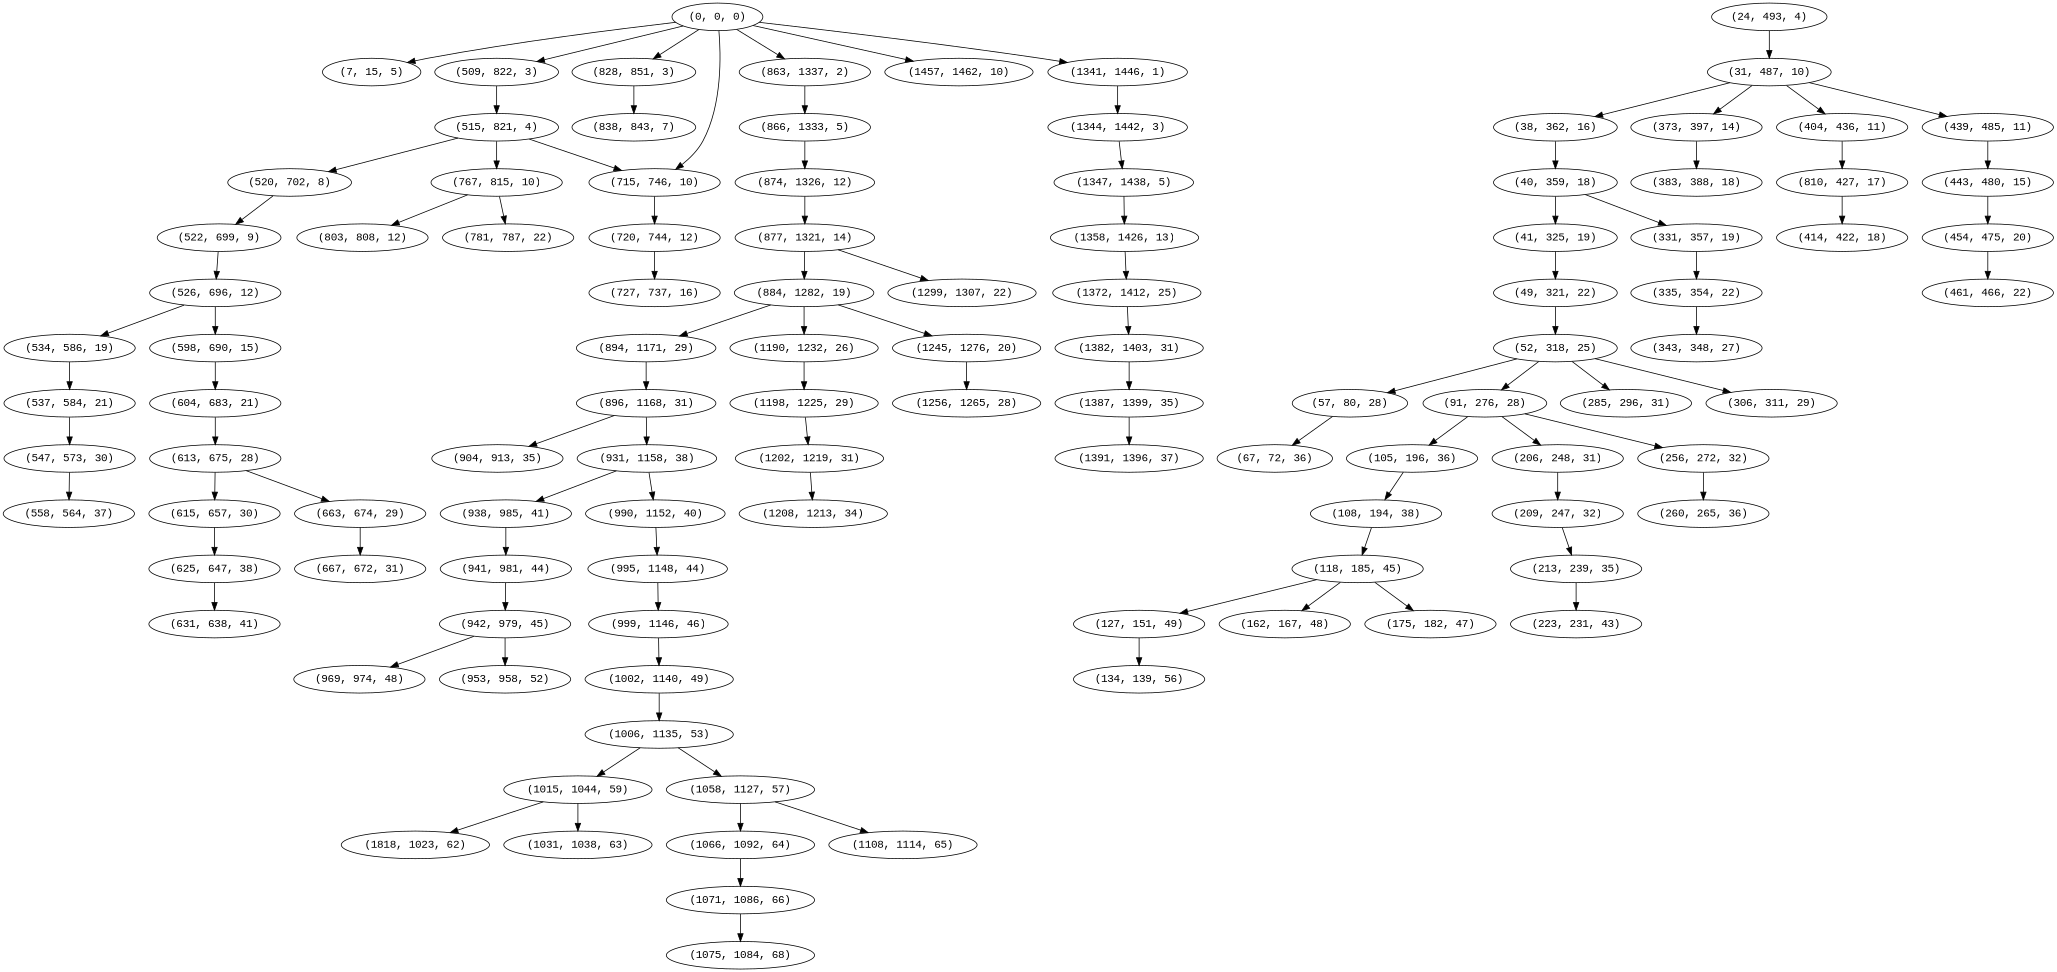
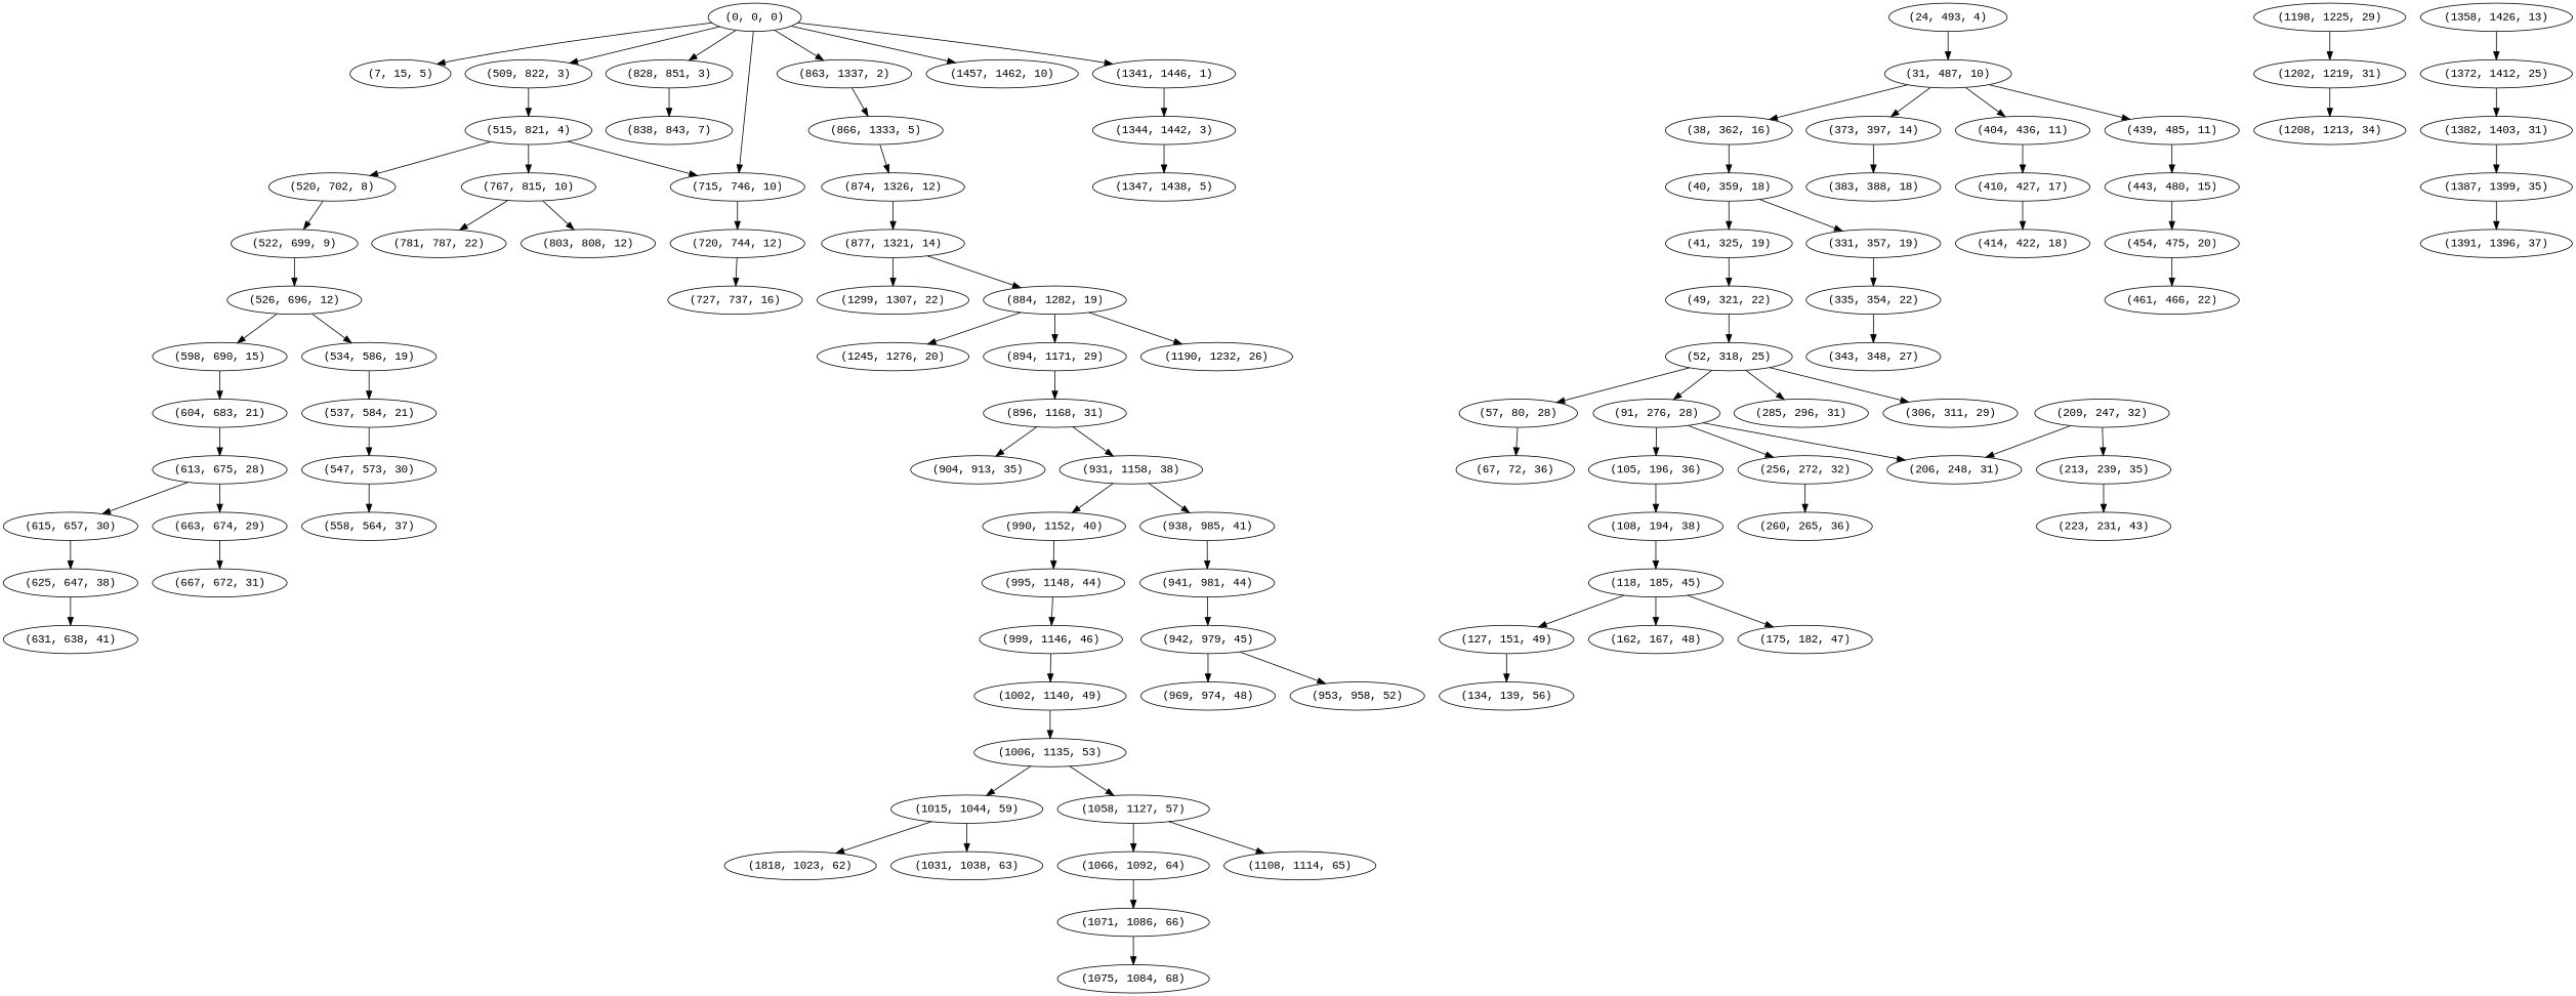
  digraph {
    fontname="Liberation Mono"
    node [fontname="Liberation Mono"]
    edge [fontname="Liberation Mono"]
    "(0, 0, 0)"
    "(7, 15, 5)"
    "(509, 822, 3)"
    "(828, 851, 3)"
    "(863, 1337, 2)"
    "(1341, 1446, 1)"
    "(1457, 1462, 10)"
    "(715, 746, 10)"
    "(24, 493, 4)"
    "(31, 487, 10)"
    "(515, 821, 4)"
    "(838, 843, 7)"
    "(866, 1333, 5)"
    "(1344, 1442, 3)"
    "(38, 362, 16)"
    "(373, 397, 14)"
    "(404, 436, 11)"
    "(439, 485, 11)"
    "(40, 359, 18)"
    "(383, 388, 18)"
-   "(410, 427, 17)" [label="(810, 427, 17)"]
+   "(410, 427, 17)"
    "(443, 480, 15)"
    "(41, 325, 19)"
    "(331, 357, 19)"
    n25 [label="(49, 321, 22)"]
    "(335, 354, 22)"
    "(52, 318, 25)"
    "(57, 80, 28)"
    "(91, 276, 28)"
    "(285, 296, 31)"
    "(306, 311, 29)"
    "(67, 72, 36)"
    "(105, 196, 36)"
    "(206, 248, 31)"
    "(256, 272, 32)"
    "(108, 194, 38)"
    "(209, 247, 32)"
    "(260, 265, 36)"
    "(118, 185, 45)"
    n40 [label="(127, 151, 49)"]
    "(162, 167, 48)"
    "(175, 182, 47)"
    "(134, 139, 56)"
    "(213, 239, 35)"
    "(223, 231, 43)"
    "(343, 348, 27)"
    "(414, 422, 18)"
    "(454, 475, 20)"
    "(461, 466, 22)"
    "(520, 702, 8)"
    "(767, 815, 10)"
    "(522, 699, 9)"
    "(720, 744, 12)"
    "(781, 787, 22)"
    "(803, 808, 12)"
    "(526, 696, 12)"
    "(534, 586, 19)"
    "(598, 690, 15)"
    "(537, 584, 21)"
    "(604, 683, 21)"
    "(547, 573, 30)"
    "(558, 564, 37)"
    "(613, 675, 28)"
    "(615, 657, 30)"
    "(663, 674, 29)"
    "(625, 647, 38)"
    "(667, 672, 31)"
    "(631, 638, 41)"
    "(727, 737, 16)"
    "(874, 1326, 12)"
    "(877, 1321, 14)"
    "(884, 1282, 19)"
    "(1299, 1307, 22)"
    "(894, 1171, 29)"
    "(1190, 1232, 26)"
    "(1245, 1276, 20)"
    "(896, 1168, 31)"
    "(1198, 1225, 29)"
-   "(1256, 1265, 28)"
    "(904, 913, 35)"
    "(931, 1158, 38)"
    "(938, 985, 41)"
    "(990, 1152, 40)"
    "(941, 981, 44)"
    "(995, 1148, 44)"
    "(942, 979, 45)"
    "(953, 958, 52)"
    "(969, 974, 48)"
    "(999, 1146, 46)"
    "(1002, 1140, 49)"
    "(1006, 1135, 53)"
    "(1015, 1044, 59)"
    "(1058, 1127, 57)"
    n94 [label="(1818, 1023, 62)"]
    "(1031, 1038, 63)"
    "(1066, 1092, 64)"
    "(1108, 1114, 65)"
    "(1071, 1086, 66)"
    "(1075, 1084, 68)"
    "(1202, 1219, 31)"
    "(1208, 1213, 34)"
    "(1347, 1438, 5)"
    "(1358, 1426, 13)"
    "(1372, 1412, 25)"
    "(1382, 1403, 31)"
    "(1387, 1399, 35)"
    "(1391, 1396, 37)"
    "(0, 0, 0)" -> "(7, 15, 5)"
    "(0, 0, 0)" -> "(509, 822, 3)"
    "(0, 0, 0)" -> "(828, 851, 3)"
    "(0, 0, 0)" -> "(863, 1337, 2)"
    "(0, 0, 0)" -> "(1341, 1446, 1)"
    "(0, 0, 0)" -> "(1457, 1462, 10)"
    "(0, 0, 0)" -> "(715, 746, 10)"
    "(509, 822, 3)" -> "(515, 821, 4)"
    "(828, 851, 3)" -> "(838, 843, 7)"
    "(863, 1337, 2)" -> "(866, 1333, 5)"
    "(1341, 1446, 1)" -> "(1344, 1442, 3)"
    "(715, 746, 10)" -> "(720, 744, 12)"
    "(24, 493, 4)" -> "(31, 487, 10)"
    "(31, 487, 10)" -> "(38, 362, 16)"
    "(31, 487, 10)" -> "(373, 397, 14)"
    "(31, 487, 10)" -> "(404, 436, 11)"
    "(31, 487, 10)" -> "(439, 485, 11)"
    "(515, 821, 4)" -> "(715, 746, 10)"
    "(515, 821, 4)" -> "(520, 702, 8)"
    "(515, 821, 4)" -> "(767, 815, 10)"
    "(866, 1333, 5)" -> "(874, 1326, 12)"
    "(1344, 1442, 3)" -> "(1347, 1438, 5)"
    "(38, 362, 16)" -> "(40, 359, 18)"
    "(373, 397, 14)" -> "(383, 388, 18)"
    "(404, 436, 11)" -> "(410, 427, 17)"
    "(439, 485, 11)" -> "(443, 480, 15)"
    "(40, 359, 18)" -> "(41, 325, 19)"
    "(40, 359, 18)" -> "(331, 357, 19)"
    "(410, 427, 17)" -> "(414, 422, 18)"
    "(443, 480, 15)" -> "(454, 475, 20)"
    "(41, 325, 19)" -> n25
    "(331, 357, 19)" -> "(335, 354, 22)"
    n25 -> "(52, 318, 25)"
    "(335, 354, 22)" -> "(343, 348, 27)"
    "(52, 318, 25)" -> "(57, 80, 28)"
    "(52, 318, 25)" -> "(91, 276, 28)"
    "(52, 318, 25)" -> "(285, 296, 31)"
    "(52, 318, 25)" -> "(306, 311, 29)"
    "(57, 80, 28)" -> "(67, 72, 36)"
    "(91, 276, 28)" -> "(105, 196, 36)"
    "(91, 276, 28)" -> "(206, 248, 31)"
    "(91, 276, 28)" -> "(256, 272, 32)"
    "(105, 196, 36)" -> "(108, 194, 38)"
-   "(206, 248, 31)" -> "(209, 247, 32)"
+   "(209, 247, 32)" -> "(206, 248, 31)"
    "(256, 272, 32)" -> "(260, 265, 36)"
    "(108, 194, 38)" -> "(118, 185, 45)"
    "(209, 247, 32)" -> "(213, 239, 35)"
    "(118, 185, 45)" -> n40
    "(118, 185, 45)" -> "(162, 167, 48)"
    "(118, 185, 45)" -> "(175, 182, 47)"
    n40 -> "(134, 139, 56)"
    "(213, 239, 35)" -> "(223, 231, 43)"
    "(454, 475, 20)" -> "(461, 466, 22)"
    "(520, 702, 8)" -> "(522, 699, 9)"
    "(767, 815, 10)" -> "(781, 787, 22)"
    "(767, 815, 10)" -> "(803, 808, 12)"
    "(522, 699, 9)" -> "(526, 696, 12)"
    "(720, 744, 12)" -> "(727, 737, 16)"
    "(526, 696, 12)" -> "(534, 586, 19)"
    "(526, 696, 12)" -> "(598, 690, 15)"
    "(534, 586, 19)" -> "(537, 584, 21)"
    "(598, 690, 15)" -> "(604, 683, 21)"
    "(537, 584, 21)" -> "(547, 573, 30)"
    "(604, 683, 21)" -> "(613, 675, 28)"
    "(547, 573, 30)" -> "(558, 564, 37)"
    "(613, 675, 28)" -> "(615, 657, 30)"
    "(613, 675, 28)" -> "(663, 674, 29)"
    "(615, 657, 30)" -> "(625, 647, 38)"
    "(663, 674, 29)" -> "(667, 672, 31)"
    "(625, 647, 38)" -> "(631, 638, 41)"
    "(874, 1326, 12)" -> "(877, 1321, 14)"
    "(877, 1321, 14)" -> "(884, 1282, 19)"
    "(877, 1321, 14)" -> "(1299, 1307, 22)"
    "(884, 1282, 19)" -> "(894, 1171, 29)"
    "(884, 1282, 19)" -> "(1190, 1232, 26)"
    "(884, 1282, 19)" -> "(1245, 1276, 20)"
    "(894, 1171, 29)" -> "(896, 1168, 31)"
-   "(1190, 1232, 26)" -> "(1198, 1225, 29)"
-   "(1245, 1276, 20)" -> "(1256, 1265, 28)"
    "(896, 1168, 31)" -> "(904, 913, 35)"
    "(896, 1168, 31)" -> "(931, 1158, 38)"
    "(1198, 1225, 29)" -> "(1202, 1219, 31)"
    "(931, 1158, 38)" -> "(938, 985, 41)"
    "(931, 1158, 38)" -> "(990, 1152, 40)"
    "(938, 985, 41)" -> "(941, 981, 44)"
    "(990, 1152, 40)" -> "(995, 1148, 44)"
    "(941, 981, 44)" -> "(942, 979, 45)"
    "(995, 1148, 44)" -> "(999, 1146, 46)"
    "(942, 979, 45)" -> "(953, 958, 52)"
    "(942, 979, 45)" -> "(969, 974, 48)"
    "(999, 1146, 46)" -> "(1002, 1140, 49)"
    "(1002, 1140, 49)" -> "(1006, 1135, 53)"
    "(1006, 1135, 53)" -> "(1015, 1044, 59)"
    "(1006, 1135, 53)" -> "(1058, 1127, 57)"
    "(1015, 1044, 59)" -> n94
    "(1015, 1044, 59)" -> "(1031, 1038, 63)"
    "(1058, 1127, 57)" -> "(1066, 1092, 64)"
    "(1058, 1127, 57)" -> "(1108, 1114, 65)"
    "(1066, 1092, 64)" -> "(1071, 1086, 66)"
    "(1071, 1086, 66)" -> "(1075, 1084, 68)"
    "(1202, 1219, 31)" -> "(1208, 1213, 34)"
-   "(1347, 1438, 5)" -> "(1358, 1426, 13)"
    "(1358, 1426, 13)" -> "(1372, 1412, 25)"
    "(1372, 1412, 25)" -> "(1382, 1403, 31)"
    "(1382, 1403, 31)" -> "(1387, 1399, 35)"
    "(1387, 1399, 35)" -> "(1391, 1396, 37)"
  }
